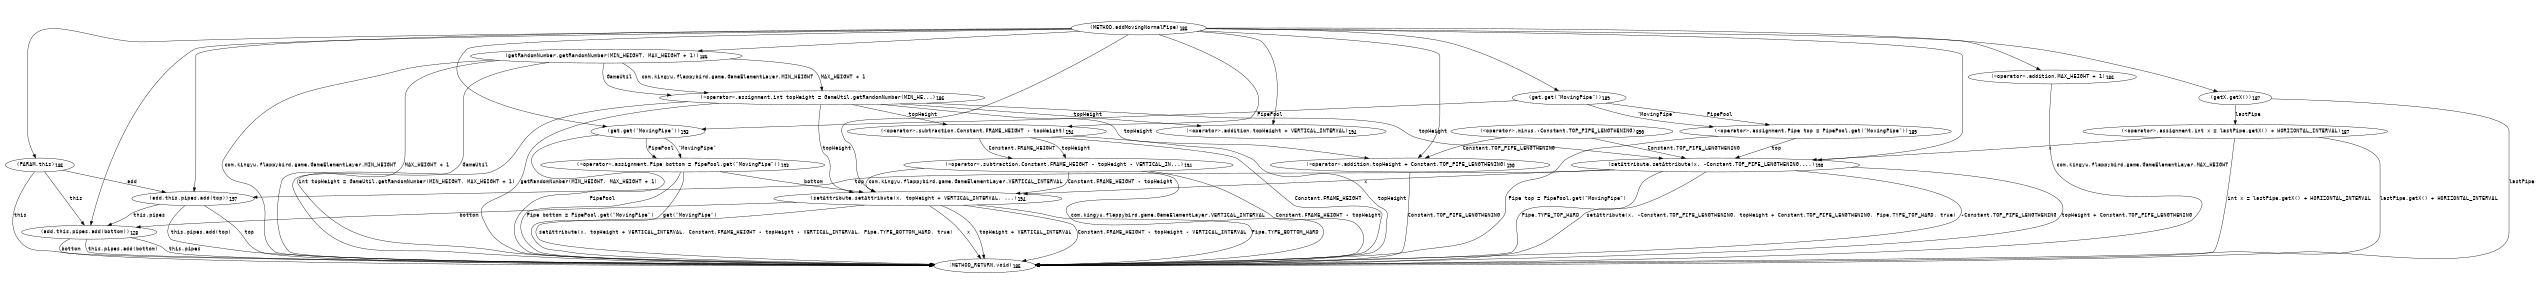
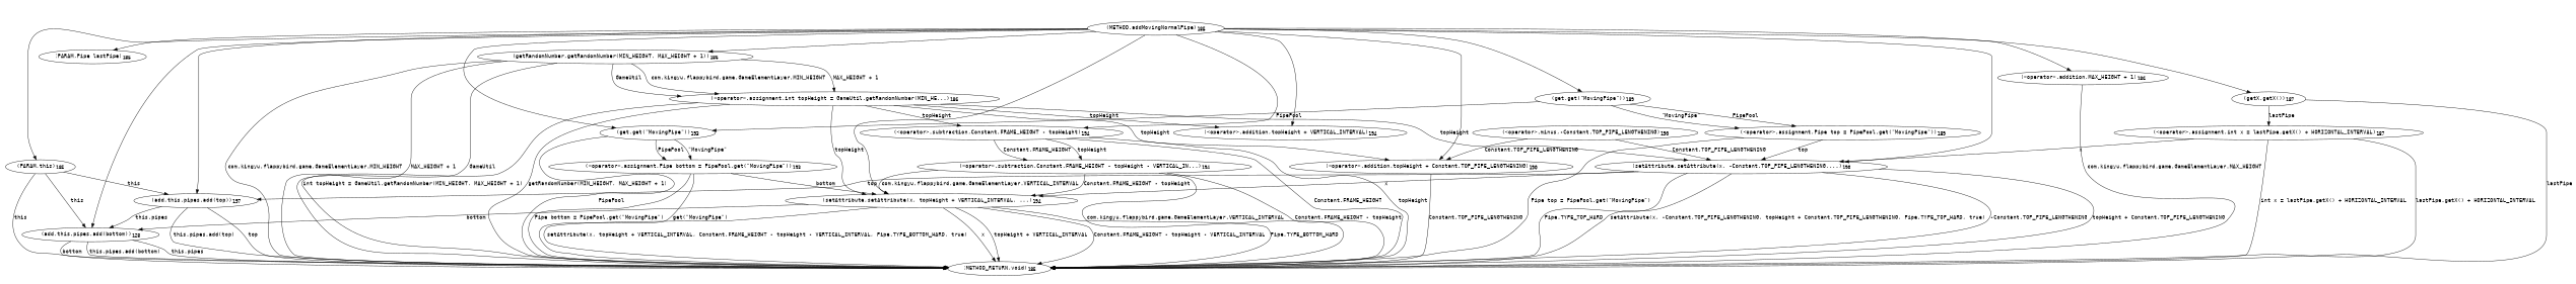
  digraph {
    fontname="DejaVu Sans Mono"
    node [fontname="DejaVu Sans Mono"]
    edge [fontname="DejaVu Sans Mono"]
    n1 [label=<(METHOD,addMovingNormalPipe)<SUB>185</SUB>>]
    n2 [label=<(PARAM,this)<SUB>185</SUB>>]
+   n3 [label=<(PARAM,Pipe lastPipe)<SUB>185</SUB>>]
    n4 [label=<(setAttribute,setAttribute(x, -Constant.TOP_PIPE_LENGTHENING,...)<SUB>190</SUB>>]
    n5 [label=<(setAttribute,setAttribute(x, topHeight + VERTICAL_INTERVAL, ...)<SUB>194</SUB>>]
    n6 [label=<(add,this.pipes.add(top))<SUB>197</SUB>>]
    n7 [label=<(add,this.pipes.add(bottom))<SUB>128</SUB>>]
    n8 [label=<(getRandomNumber,getRandomNumber(MIN_HEIGHT, MAX_HEIGHT + 1))<SUB>186</SUB>>]
    n9 [label=<(get,get(&quot;MovingPipe&quot;))<SUB>189</SUB>>]
    n10 [label=<(&lt;operator&gt;.addition,topHeight + Constant.TOP_PIPE_LENGTHENING)<SUB>190</SUB>>]
    n11 [label=<(get,get(&quot;MovingPipe&quot;))<SUB>193</SUB>>]
    n12 [label=<(&lt;operator&gt;.addition,topHeight + VERTICAL_INTERVAL)<SUB>194</SUB>>]
    n13 [label=<(&lt;operator&gt;.addition,MAX_HEIGHT + 1)<SUB>186</SUB>>]
    n14 [label=<(getX,getX())<SUB>187</SUB>>]
    n15 [label=<(&lt;operator&gt;.subtraction,Constant.FRAME_HEIGHT - topHeight)<SUB>194</SUB>>]
    n16 [label=<(METHOD_RETURN,void)<SUB>185</SUB>>]
    n17 [label=<(&lt;operator&gt;.assignment,int topHeight = GameUtil.getRandomNumber(MIN_HE...)<SUB>186</SUB>>]
    n18 [label=<(&lt;operator&gt;.assignment,Pipe top = PipePool.get(&quot;MovingPipe&quot;))<SUB>189</SUB>>]
    n19 [label=<(&lt;operator&gt;.assignment,Pipe bottom = PipePool.get(&quot;MovingPipe&quot;))<SUB>193</SUB>>]
    n20 [label=<(&lt;operator&gt;.assignment,int x = lastPipe.getX() + HORIZONTAL_INTERVAL)<SUB>187</SUB>>]
    n21 [label=<(&lt;operator&gt;.subtraction,Constant.FRAME_HEIGHT - topHeight - VERTICAL_IN...)<SUB>194</SUB>>]
-   n22 [label=<(&lt;operator&gt;.minus,-Constant.TOP_PIPE_LENGTHENING)<SUB>890</SUB>>]
+   n22 [label=<(&lt;operator&gt;.minus,-Constant.TOP_PIPE_LENGTHENING)<SUB>190</SUB>>]
    n1 -> n2
+   n1 -> n3
    n1 -> n4
    n1 -> n5
    n1 -> n6
    n1 -> n7
    n1 -> n8
    n1 -> n9
    n1 -> n10
    n1 -> n11
    n1 -> n12
    n1 -> n13
    n1 -> n14
    n1 -> n15
-   n2 -> n6 [label=add]
+   n2 -> n6 [label=this]
    n2 -> n7 [label=this]
    n2 -> n16 [label=this]
    n4 -> n5 [label=x]
    n4 -> n6 [label=top]
    n4 -> n16 [label="-Constant.TOP_PIPE_LENGTHENING"]
    n4 -> n16 [label="topHeight + Constant.TOP_PIPE_LENGTHENING"]
    n4 -> n16 [label="Pipe.TYPE_TOP_HARD"]
    n4 -> n16 [label="setAttribute(x, -Constant.TOP_PIPE_LENGTHENING, topHeight + Constant.TOP_PIPE_LENGTHENING, Pipe.TYPE_TOP_HARD, true)"]
    n5 -> n7 [label=bottom]
    n5 -> n16 [label=x]
    n5 -> n16 [label="topHeight + VERTICAL_INTERVAL"]
    n5 -> n16 [label="Constant.FRAME_HEIGHT - topHeight - VERTICAL_INTERVAL"]
    n5 -> n16 [label="Pipe.TYPE_BOTTOM_HARD"]
    n5 -> n16 [label="setAttribute(x, topHeight + VERTICAL_INTERVAL, Constant.FRAME_HEIGHT - topHeight - VERTICAL_INTERVAL, Pipe.TYPE_BOTTOM_HARD, true)"]
    n6 -> n7 [label="this.pipes"]
    n6 -> n16 [label=top]
    n6 -> n16 [label="this.pipes.add(top)"]
    n7 -> n16 [label="this.pipes"]
    n7 -> n16 [label=bottom]
    n7 -> n16 [label="this.pipes.add(bottom)"]
    n8 -> n16 [label="com.kingyu.flappybird.game.GameElementLayer.MIN_HEIGHT"]
    n8 -> n16 [label="MAX_HEIGHT + 1"]
    n8 -> n16 [label=GameUtil]
    n8 -> n17 [label=GameUtil]
    n8 -> n17 [label="com.kingyu.flappybird.game.GameElementLayer.MIN_HEIGHT"]
    n8 -> n17 [label="MAX_HEIGHT + 1"]
    n9 -> n11 [label=PipePool]
    n9 -> n18 [label=PipePool]
    n9 -> n18 [label="&quot;MovingPipe&quot;"]
    n10 -> n16 [label="Constant.TOP_PIPE_LENGTHENING"]
    n11 -> n16 [label=PipePool]
    n11 -> n19 [label=PipePool]
    n11 -> n19 [label="&quot;MovingPipe&quot;"]
    n13 -> n16 [label="com.kingyu.flappybird.game.GameElementLayer.MAX_HEIGHT"]
    n14 -> n16 [label=lastPipe]
    n14 -> n20 [label=lastPipe]
    n15 -> n16 [label="Constant.FRAME_HEIGHT"]
    n15 -> n16 [label=topHeight]
    n15 -> n21 [label="Constant.FRAME_HEIGHT"]
    n15 -> n21 [label=topHeight]
    n17 -> n4 [label=topHeight]
    n17 -> n5 [label=topHeight]
    n17 -> n10 [label=topHeight]
    n17 -> n12 [label=topHeight]
    n17 -> n15 [label=topHeight]
    n17 -> n16 [label="getRandomNumber(MIN_HEIGHT, MAX_HEIGHT + 1)"]
    n17 -> n16 [label="int topHeight = GameUtil.getRandomNumber(MIN_HEIGHT, MAX_HEIGHT + 1)"]
    n18 -> n4 [label=top]
    n18 -> n16 [label="Pipe top = PipePool.get(&quot;MovingPipe&quot;)"]
    n19 -> n5 [label=bottom]
    n19 -> n16 [label="get(&quot;MovingPipe&quot;)"]
    n19 -> n16 [label="Pipe bottom = PipePool.get(&quot;MovingPipe&quot;)"]
    n20 -> n4 [label=x]
    n20 -> n16 [label="lastPipe.getX() + HORIZONTAL_INTERVAL"]
    n20 -> n16 [label="int x = lastPipe.getX() + HORIZONTAL_INTERVAL"]
    n21 -> n5 [label="Constant.FRAME_HEIGHT - topHeight"]
    n21 -> n5 [label="com.kingyu.flappybird.game.GameElementLayer.VERTICAL_INTERVAL"]
    n21 -> n16 [label="Constant.FRAME_HEIGHT - topHeight"]
    n21 -> n16 [label="com.kingyu.flappybird.game.GameElementLayer.VERTICAL_INTERVAL"]
    n22 -> n4 [label="Constant.TOP_PIPE_LENGTHENING"]
    n22 -> n10 [label="Constant.TOP_PIPE_LENGTHENING"]
  }
